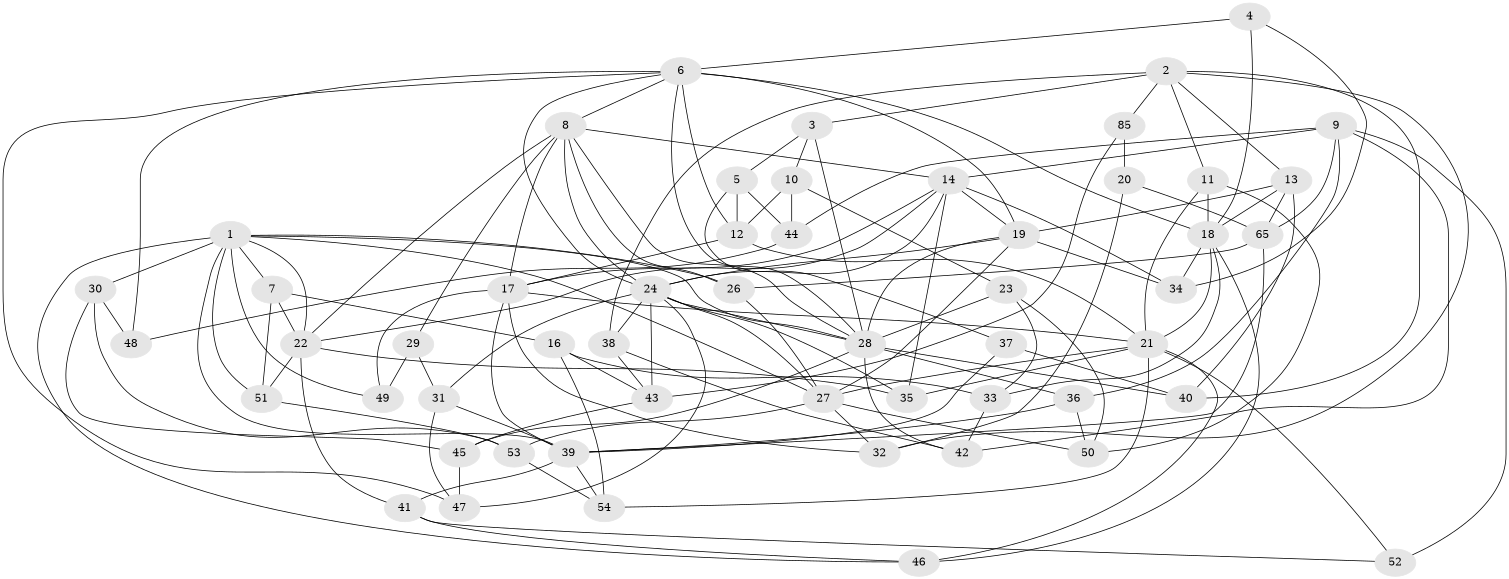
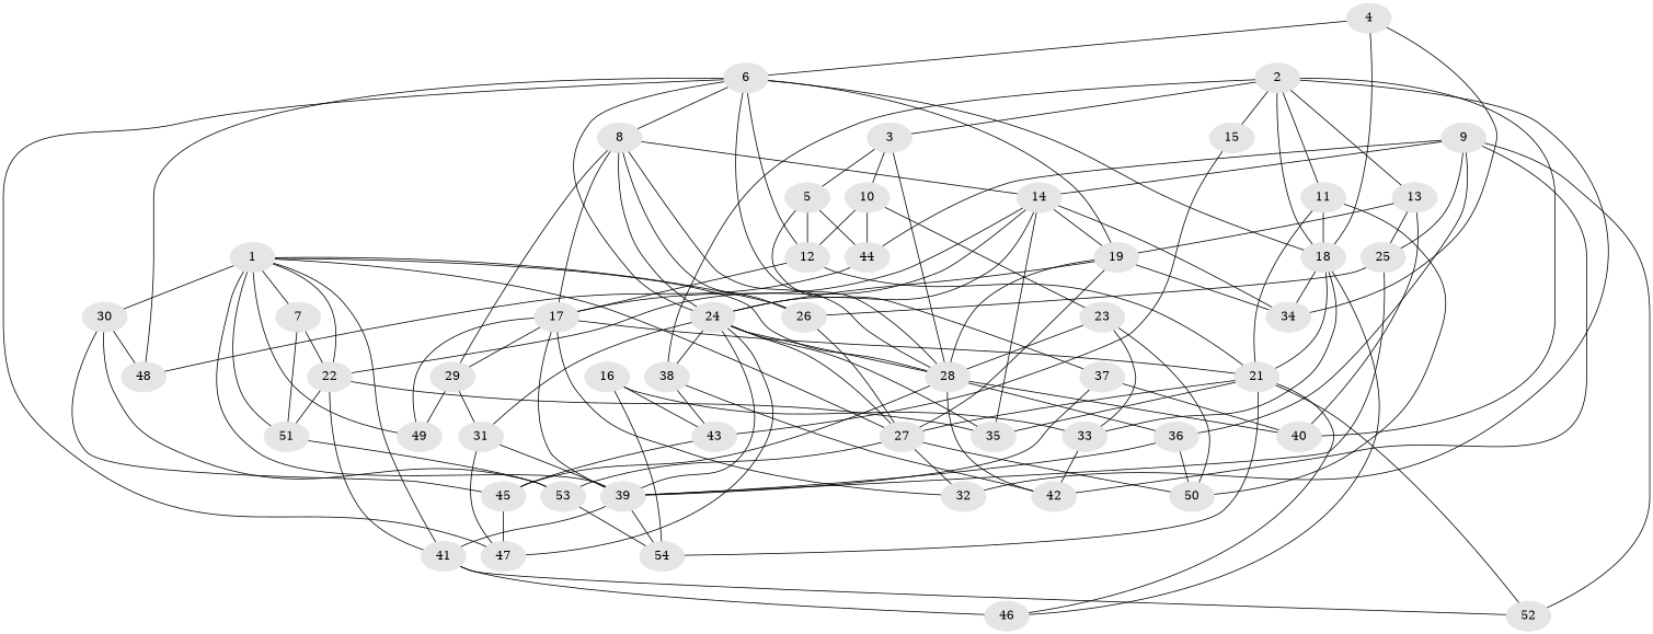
  graph {
    fontname="DejaVu Serif"
    node [color=gray90 fontname="DejaVu Serif" style=filled]
    edge [fontname="DejaVu Serif" weight=1.0]
    1
    7
    22
    26
    27
    28
    30
    39
    46
    49
    51
    16
    35
    41
    32
    50
    53
    40
    36
    42
    45
    48
    54
    2
    3
    11
    13
-   15 [label=85]
+   15
    18
    38
    5
    10
    4
    6
    34
    21
    19
-   25 [label=65]
-   20
+   25
    43
    33
    12
    37
    44
    23
    8
    24
    47
    17
    14
    29
    31
    9
    52
    1 -- 7
    1 -- 22
    1 -- 26
    1 -- 27
    1 -- 28
    1 -- 30
    1 -- 39 [weight=2.0]
-   1 -- 46
+   1 -- 41
    1 -- 49 [weight=2.0]
    1 -- 51
    7 -- 22
    7 -- 51
-   7 -- 16
    22 -- 51
    22 -- 35
    22 -- 41
    26 -- 27
    27 -- 32
    27 -- 50
    27 -- 53
    28 -- 40
    28 -- 36
    28 -- 42
    28 -- 45
    30 -- 53
    30 -- 45
    30 -- 48
    39 -- 41
    39 -- 54
    51 -- 53
    16 -- 54
    16 -- 43
    16 -- 33
    41 -- 46
    41 -- 52
    53 -- 54
    36 -- 39
    36 -- 50
    45 -- 47
    2 -- 32
    2 -- 40
    2 -- 3
    2 -- 11
    2 -- 13
    2 -- 15 [weight=2.0]
-   13 -- 18
+   2 -- 18
    2 -- 38
    3 -- 28
    3 -- 5
    3 -- 10
    11 -- 50
    11 -- 18
    11 -- 21
    13 -- 40
    13 -- 19
    13 -- 25
-   15 -- 20
    15 -- 43
    18 -- 46
    18 -- 34
    18 -- 21 [weight=2.0]
    18 -- 33
    38 -- 42
    38 -- 43
    5 -- 12
    5 -- 37
    5 -- 44
    10 -- 12
    10 -- 44
    10 -- 23
    4 -- 18
    4 -- 6
    4 -- 34
    6 -- 28
    6 -- 48 [weight=2.0]
    6 -- 18 [weight=3.0]
    6 -- 19
    6 -- 12
    6 -- 8
    6 -- 24
    6 -- 47
    21 -- 27 [weight=2.0]
    21 -- 46
    21 -- 35
    21 -- 54
    21 -- 52
    19 -- 27
    19 -- 28
    19 -- 34
    19 -- 24 [weight=2.0]
    25 -- 26
    25 -- 39
-   20 -- 32
-   20 -- 25
    43 -- 45
    33 -- 42
    12 -- 21 [weight=2.0]
    12 -- 17 [weight=3.0]
    37 -- 39 [weight=2.0]
    37 -- 40
    44 -- 48
    23 -- 28
    23 -- 50
    23 -- 33
-   8 -- 22 [weight=2.0]
    8 -- 26
    8 -- 28 [weight=2.0]
    8 -- 24
    8 -- 17
    8 -- 14
    8 -- 29
    24 -- 27
    24 -- 28
-   24 -- 43
+   24 -- 39
    24 -- 35
    24 -- 38
    24 -- 47
    24 -- 31
    17 -- 39 [weight=3.0]
    17 -- 49
    17 -- 32
    17 -- 21
+   17 -- 29
    14 -- 22
    14 -- 35
    14 -- 34
    14 -- 19
    14 -- 24
    14 -- 17
    29 -- 49
    29 -- 31
    31 -- 39
    31 -- 47
    9 -- 36
    9 -- 42
    9 -- 25
    9 -- 44
    9 -- 14 [weight=2.0]
    9 -- 52 [weight=2.0]
  }
